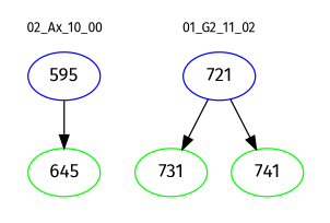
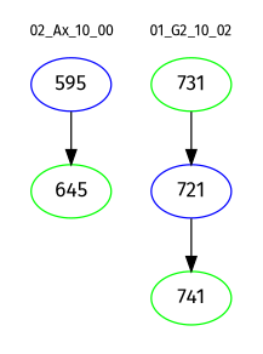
  digraph {
    fontname="Fira Sans"
    node [color=green fontname="Fira Sans"]
    edge [color=black fontname="Fira Sans"]
    n1 [color=blue label=595]
    n2 [label=645]
    n3 [label=731]
    n4 [color=blue label=721]
    n5 [label=741]
    subgraph cluster_1 {
      color=white
      fontsize=10
      label="02_Ax_10_00"
      n1
      n2
    }
    subgraph cluster_2 {
      color=white
      fontsize=10
-     label="01_G2_11_02"
+     label="01_G2_10_02"
      n3
      n4
      n5
    }
    n1 -> n2
-   n4 -> n3
+   n3 -> n4
    n4 -> n5
  }
